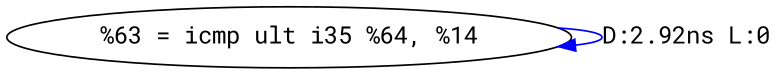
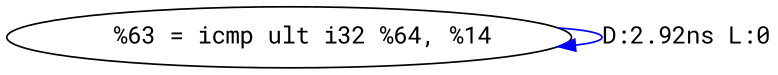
  digraph {
    fontname="Roboto Mono"
-   n1 [label="%63 = icmp ult i35 %64, %14" fontname="Roboto Mono"]
+   n1 [label="  %63 = icmp ult i32 %64, %14" fontname="Roboto Mono"]
    n1 -> n1 [color=blue label="D:2.92ns L:0" fontname="Roboto Mono"]
  }
